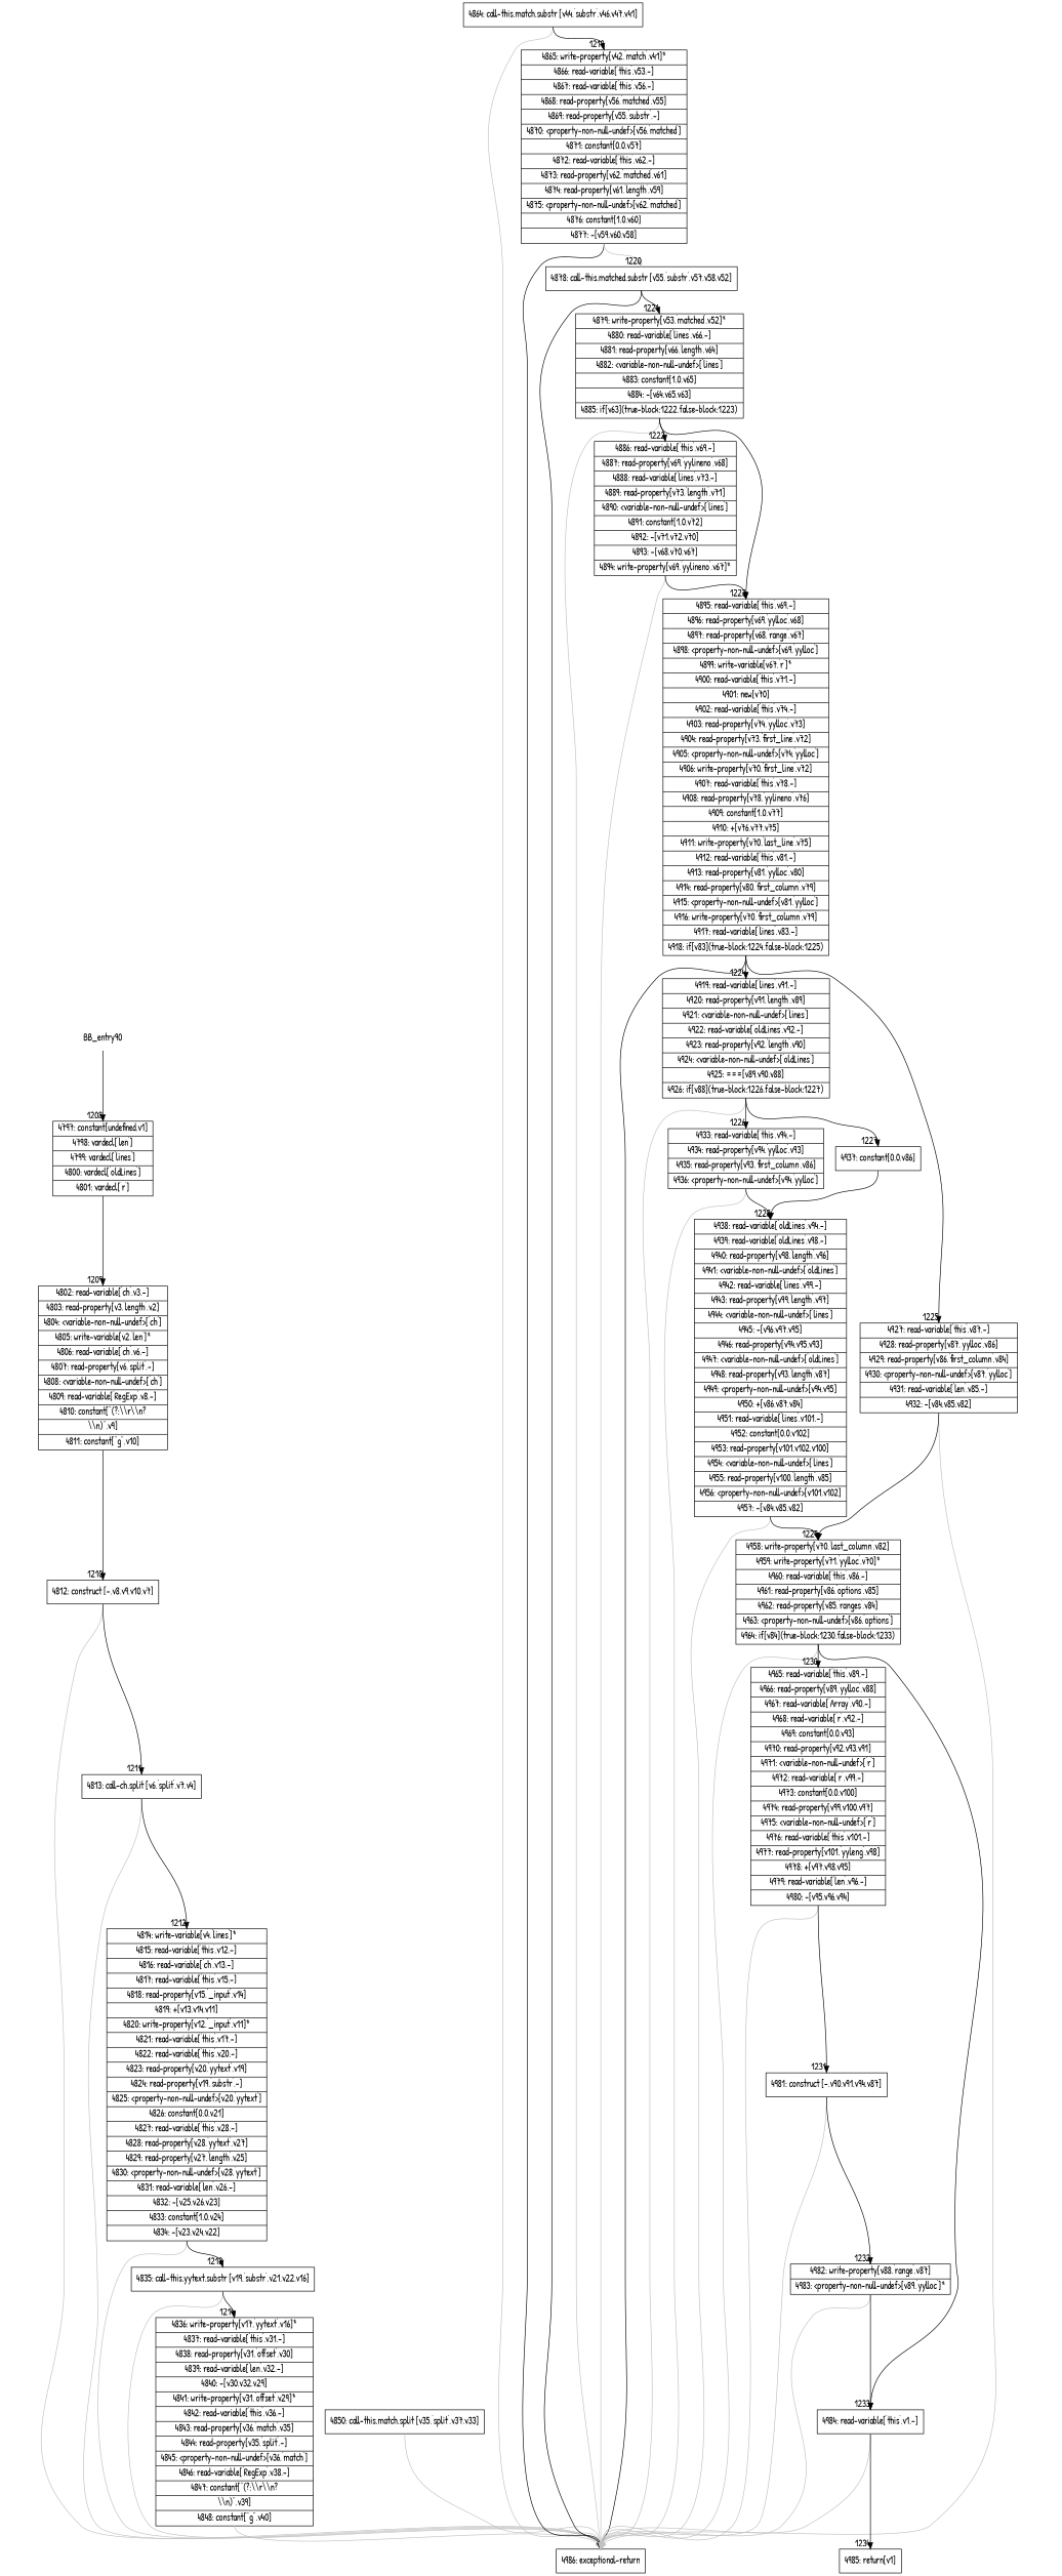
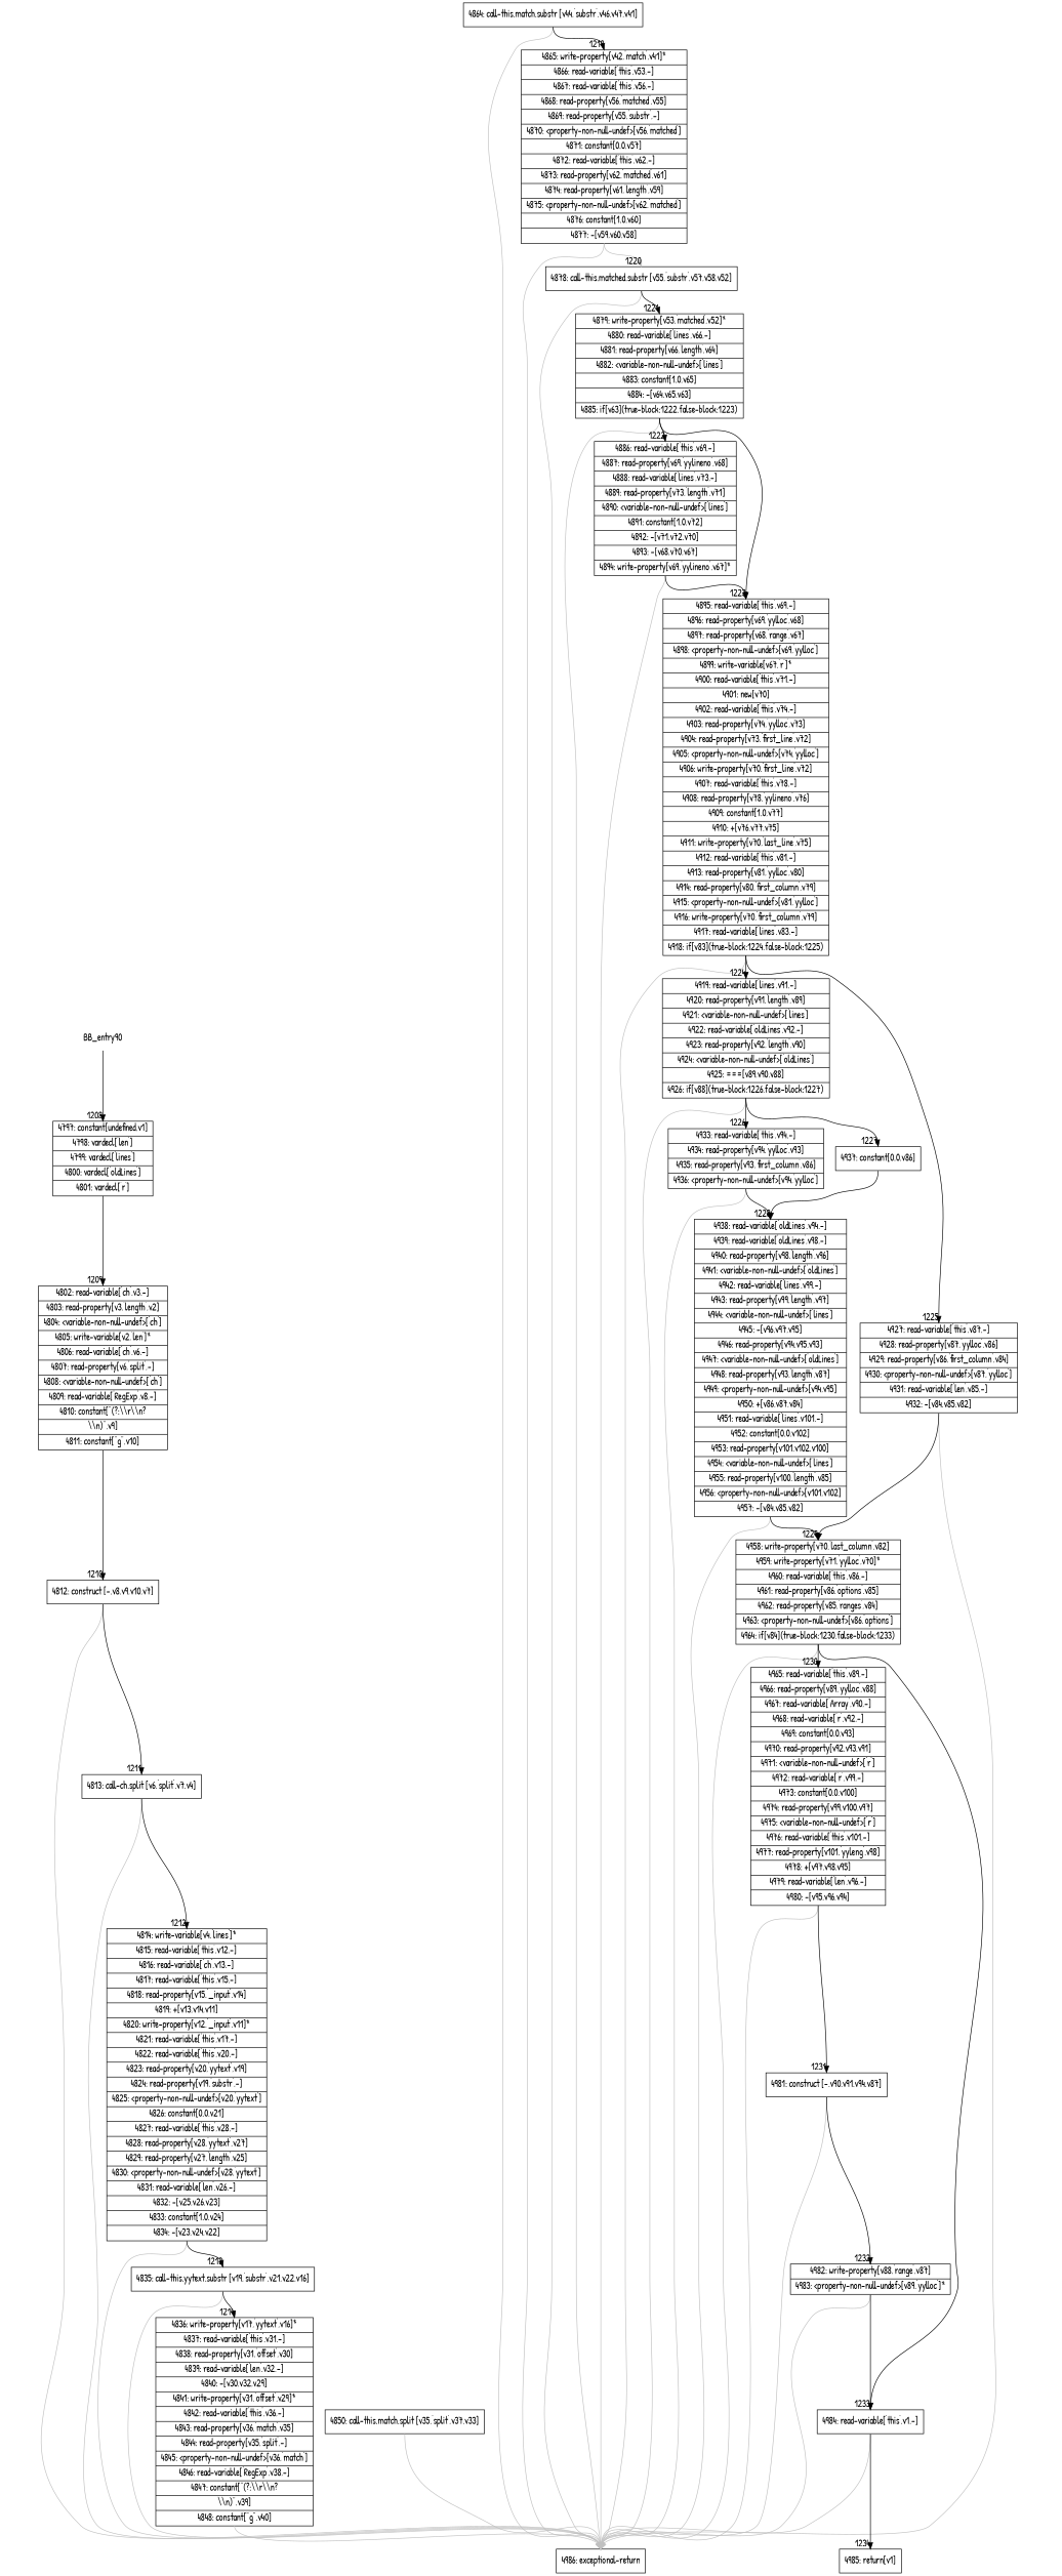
  digraph {
    fontname="Patrick Hand"
    rankdir=TD
    node [fontname="Patrick Hand" shape=record]
    edge [fontname="Patrick Hand" headport=n tailport=s]
    BB_entry90 [shape=none]
    n2 [label="{4797: constant[undefined,v1]|4798: vardecl['len']|4799: vardecl['lines']|4800: vardecl['oldLines']|4801: vardecl['r']}"]
    n3 [label="{4802: read-variable['ch',v3,-]|4803: read-property[v3,'length',v2]|4804: \<variable-non-null-undef\>['ch']|4805: write-variable[v2,'len']*|4806: read-variable['ch',v6,-]|4807: read-property[v6,'split',-]|4808: \<variable-non-null-undef\>['ch']|4809: read-variable['RegExp',v8,-]|4810: constant[\"(?:\\\\r\\\\n?|\\\\n)\",v9]|4811: constant[\"g\",v10]}"]
    n4 [label="{4812: construct [-,v8,v9,v10,v7]}"]
    n5 [label="{4986: exceptional-return}"]
    n6 [label="{4813: call-ch.split [v6,'split',v7,v4]}"]
    n7 [label="{4814: write-variable[v4,'lines']*|4815: read-variable['this',v12,-]|4816: read-variable['ch',v13,-]|4817: read-variable['this',v15,-]|4818: read-property[v15,'_input',v14]|4819: +[v13,v14,v11]|4820: write-property[v12,'_input',v11]*|4821: read-variable['this',v17,-]|4822: read-variable['this',v20,-]|4823: read-property[v20,'yytext',v19]|4824: read-property[v19,'substr',-]|4825: \<property-non-null-undef\>[v20,'yytext']|4826: constant[0.0,v21]|4827: read-variable['this',v28,-]|4828: read-property[v28,'yytext',v27]|4829: read-property[v27,'length',v25]|4830: \<property-non-null-undef\>[v28,'yytext']|4831: read-variable['len',v26,-]|4832: -[v25,v26,v23]|4833: constant[1.0,v24]|4834: -[v23,v24,v22]}"]
    n8 [label="{4835: call-this.yytext.substr [v19,'substr',v21,v22,v16]}"]
    n9 [label="{4836: write-property[v17,'yytext',v16]*|4837: read-variable['this',v31,-]|4838: read-property[v31,'offset',v30]|4839: read-variable['len',v32,-]|4840: -[v30,v32,v29]|4841: write-property[v31,'offset',v29]*|4842: read-variable['this',v36,-]|4843: read-property[v36,'match',v35]|4844: read-property[v35,'split',-]|4845: \<property-non-null-undef\>[v36,'match']|4846: read-variable['RegExp',v38,-]|4847: constant[\"(?:\\\\r\\\\n?|\\\\n)\",v39]|4848: constant[\"g\",v40]}"]
    n10 [label="{4850: call-this.match.split [v35,'split',v37,v33]}"]
    n11 [label="{4864: call-this.match.substr [v44,'substr',v46,v47,v41]}"]
    n12 [label="{4865: write-property[v42,'match',v41]*|4866: read-variable['this',v53,-]|4867: read-variable['this',v56,-]|4868: read-property[v56,'matched',v55]|4869: read-property[v55,'substr',-]|4870: \<property-non-null-undef\>[v56,'matched']|4871: constant[0.0,v57]|4872: read-variable['this',v62,-]|4873: read-property[v62,'matched',v61]|4874: read-property[v61,'length',v59]|4875: \<property-non-null-undef\>[v62,'matched']|4876: constant[1.0,v60]|4877: -[v59,v60,v58]}"]
    n13 [label="{4878: call-this.matched.substr [v55,'substr',v57,v58,v52]}"]
    n14 [label="{4879: write-property[v53,'matched',v52]*|4880: read-variable['lines',v66,-]|4881: read-property[v66,'length',v64]|4882: \<variable-non-null-undef\>['lines']|4883: constant[1.0,v65]|4884: -[v64,v65,v63]|4885: if[v63](true-block:1222,false-block:1223)}"]
    n15 [label="{4886: read-variable['this',v69,-]|4887: read-property[v69,'yylineno',v68]|4888: read-variable['lines',v73,-]|4889: read-property[v73,'length',v71]|4890: \<variable-non-null-undef\>['lines']|4891: constant[1.0,v72]|4892: -[v71,v72,v70]|4893: -[v68,v70,v67]|4894: write-property[v69,'yylineno',v67]*}"]
    n16 [label="{4895: read-variable['this',v69,-]|4896: read-property[v69,'yylloc',v68]|4897: read-property[v68,'range',v67]|4898: \<property-non-null-undef\>[v69,'yylloc']|4899: write-variable[v67,'r']*|4900: read-variable['this',v71,-]|4901: new[v70]|4902: read-variable['this',v74,-]|4903: read-property[v74,'yylloc',v73]|4904: read-property[v73,'first_line',v72]|4905: \<property-non-null-undef\>[v74,'yylloc']|4906: write-property[v70,'first_line',v72]|4907: read-variable['this',v78,-]|4908: read-property[v78,'yylineno',v76]|4909: constant[1.0,v77]|4910: +[v76,v77,v75]|4911: write-property[v70,'last_line',v75]|4912: read-variable['this',v81,-]|4913: read-property[v81,'yylloc',v80]|4914: read-property[v80,'first_column',v79]|4915: \<property-non-null-undef\>[v81,'yylloc']|4916: write-property[v70,'first_column',v79]|4917: read-variable['lines',v83,-]|4918: if[v83](true-block:1224,false-block:1225)}"]
    n17 [label="{4919: read-variable['lines',v91,-]|4920: read-property[v91,'length',v89]|4921: \<variable-non-null-undef\>['lines']|4922: read-variable['oldLines',v92,-]|4923: read-property[v92,'length',v90]|4924: \<variable-non-null-undef\>['oldLines']|4925: ===[v89,v90,v88]|4926: if[v88](true-block:1226,false-block:1227)}"]
    n18 [label="{4927: read-variable['this',v87,-]|4928: read-property[v87,'yylloc',v86]|4929: read-property[v86,'first_column',v84]|4930: \<property-non-null-undef\>[v87,'yylloc']|4931: read-variable['len',v85,-]|4932: -[v84,v85,v82]}"]
    n19 [label="{4933: read-variable['this',v94,-]|4934: read-property[v94,'yylloc',v93]|4935: read-property[v93,'first_column',v86]|4936: \<property-non-null-undef\>[v94,'yylloc']}"]
    n20 [label="{4937: constant[0.0,v86]}"]
    n21 [label="{4958: write-property[v70,'last_column',v82]|4959: write-property[v71,'yylloc',v70]*|4960: read-variable['this',v86,-]|4961: read-property[v86,'options',v85]|4962: read-property[v85,'ranges',v84]|4963: \<property-non-null-undef\>[v86,'options']|4964: if[v84](true-block:1230,false-block:1233)}"]
    n22 [label="{4938: read-variable['oldLines',v94,-]|4939: read-variable['oldLines',v98,-]|4940: read-property[v98,'length',v96]|4941: \<variable-non-null-undef\>['oldLines']|4942: read-variable['lines',v99,-]|4943: read-property[v99,'length',v97]|4944: \<variable-non-null-undef\>['lines']|4945: -[v96,v97,v95]|4946: read-property[v94,v95,v93]|4947: \<variable-non-null-undef\>['oldLines']|4948: read-property[v93,'length',v87]|4949: \<property-non-null-undef\>[v94,v95]|4950: +[v86,v87,v84]|4951: read-variable['lines',v101,-]|4952: constant[0.0,v102]|4953: read-property[v101,v102,v100]|4954: \<variable-non-null-undef\>['lines']|4955: read-property[v100,'length',v85]|4956: \<property-non-null-undef\>[v101,v102]|4957: -[v84,v85,v82]}"]
    n23 [label="{4965: read-variable['this',v89,-]|4966: read-property[v89,'yylloc',v88]|4967: read-variable['Array',v90,-]|4968: read-variable['r',v92,-]|4969: constant[0.0,v93]|4970: read-property[v92,v93,v91]|4971: \<variable-non-null-undef\>['r']|4972: read-variable['r',v99,-]|4973: constant[0.0,v100]|4974: read-property[v99,v100,v97]|4975: \<variable-non-null-undef\>['r']|4976: read-variable['this',v101,-]|4977: read-property[v101,'yyleng',v98]|4978: +[v97,v98,v95]|4979: read-variable['len',v96,-]|4980: -[v95,v96,v94]}"]
    n24 [label="{4984: read-variable['this',v1,-]}"]
    n25 [label="{4981: construct [-,v90,v91,v94,v87]}"]
    n26 [label="{4985: return[v1]}"]
    n27 [label="{4982: write-property[v88,'range',v87]|4983: \<property-non-null-undef\>[v89,'yylloc']*}"]
    BB_entry90 -> n2 [headlabel="    1208"]
    n2 -> n3 [headlabel="      1209"]
    n3 -> n4 [headlabel="      1210"]
    n4 -> n5 [color=gray]
    n4 -> n6 [headlabel="      1211"]
    n6 -> n5 [color=gray]
    n6 -> n7 [headlabel="      1212"]
    n7 -> n5 [color=gray]
    n7 -> n8 [headlabel="      1213"]
    n8 -> n5 [color=gray]
    n8 -> n9 [headlabel="      1214"]
    n9 -> n5 [color=gray]
    n10 -> n5 [color=gray]
    n11 -> n5 [color=gray]
    n11 -> n12 [headlabel="      1219"]
-   n12 -> n5 [color=black]
+   n12 -> n5 [color=gray]
    n12 -> n13 [color=gray headlabel="      1220"]
-   n13 -> n5 [color=black]
+   n13 -> n5 [color=gray]
    n13 -> n14 [headlabel="      1221"]
    n14 -> n5 [color=gray]
    n14 -> n15 [headlabel="      1222"]
    n14 -> n16 [headlabel="      1223"]
    n15 -> n5 [color=gray]
    n15 -> n16
-   n16 -> n5 [color=black]
+   n16 -> n5 [color=gray]
    n16 -> n17 [headlabel="      1224"]
    n16 -> n18 [headlabel="      1225"]
    n17 -> n5 [color=gray]
    n17 -> n19 [headlabel="      1226"]
    n17 -> n20 [headlabel="      1227"]
    n18 -> n5 [color=gray]
    n18 -> n21 [headlabel="      1229"]
    n19 -> n5 [color=gray]
    n19 -> n22 [headlabel="      1228"]
    n20 -> n22
    n21 -> n5 [color=gray]
    n21 -> n23 [headlabel="      1230"]
    n21 -> n24 [headlabel="      1233"]
    n22 -> n5 [color=gray]
    n22 -> n21
    n23 -> n5 [color=gray]
    n23 -> n25 [headlabel="      1231"]
    n24 -> n5 [color=gray]
    n24 -> n26 [headlabel="      1234"]
    n25 -> n5 [color=gray]
    n25 -> n27 [headlabel="      1232"]
    n27 -> n5 [color=gray]
    n27 -> n24
  }
